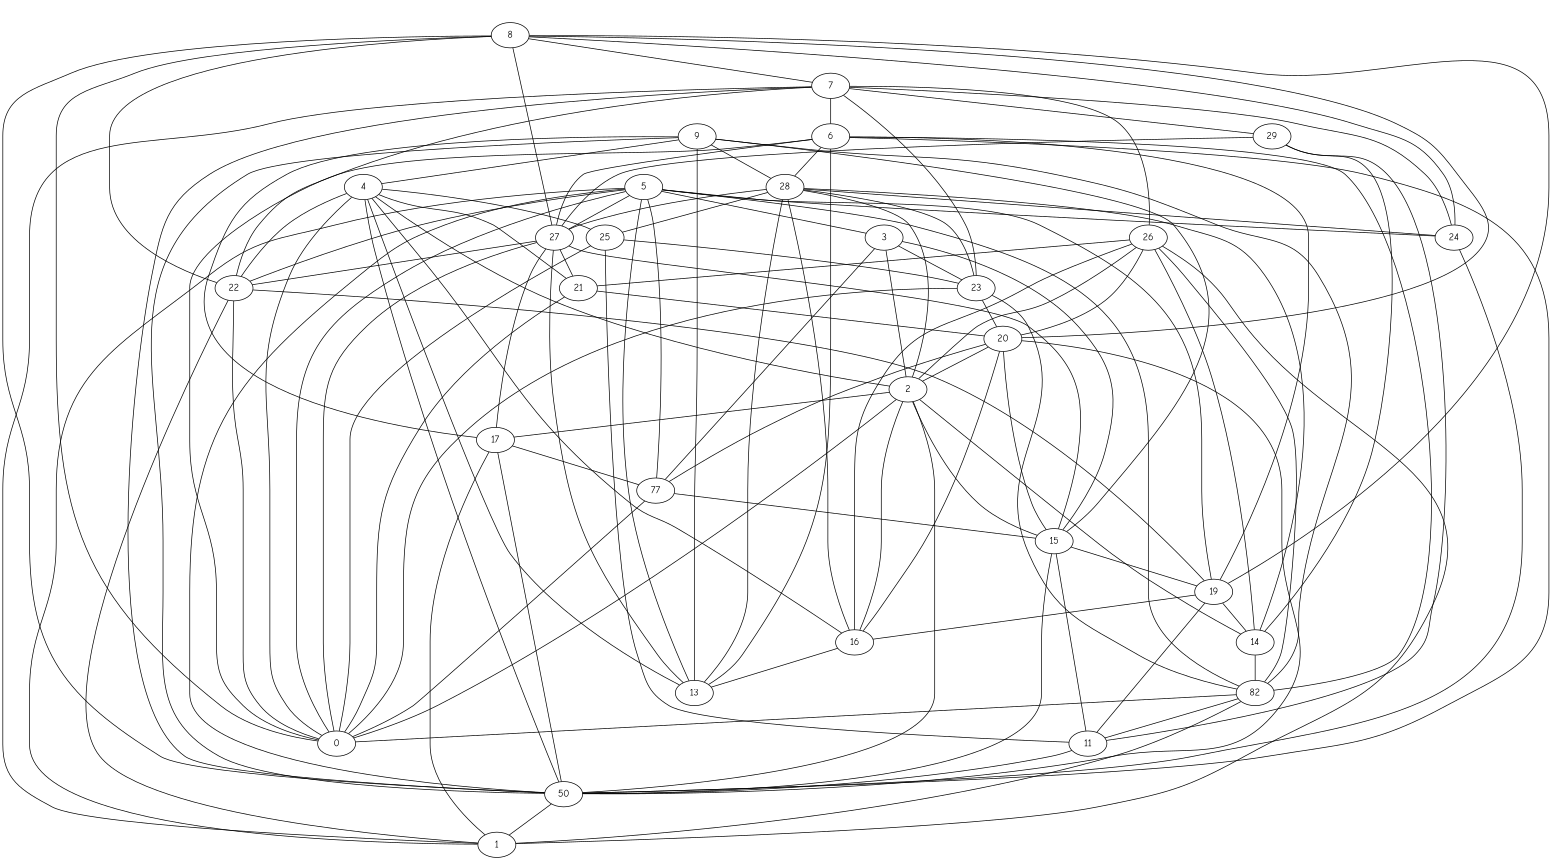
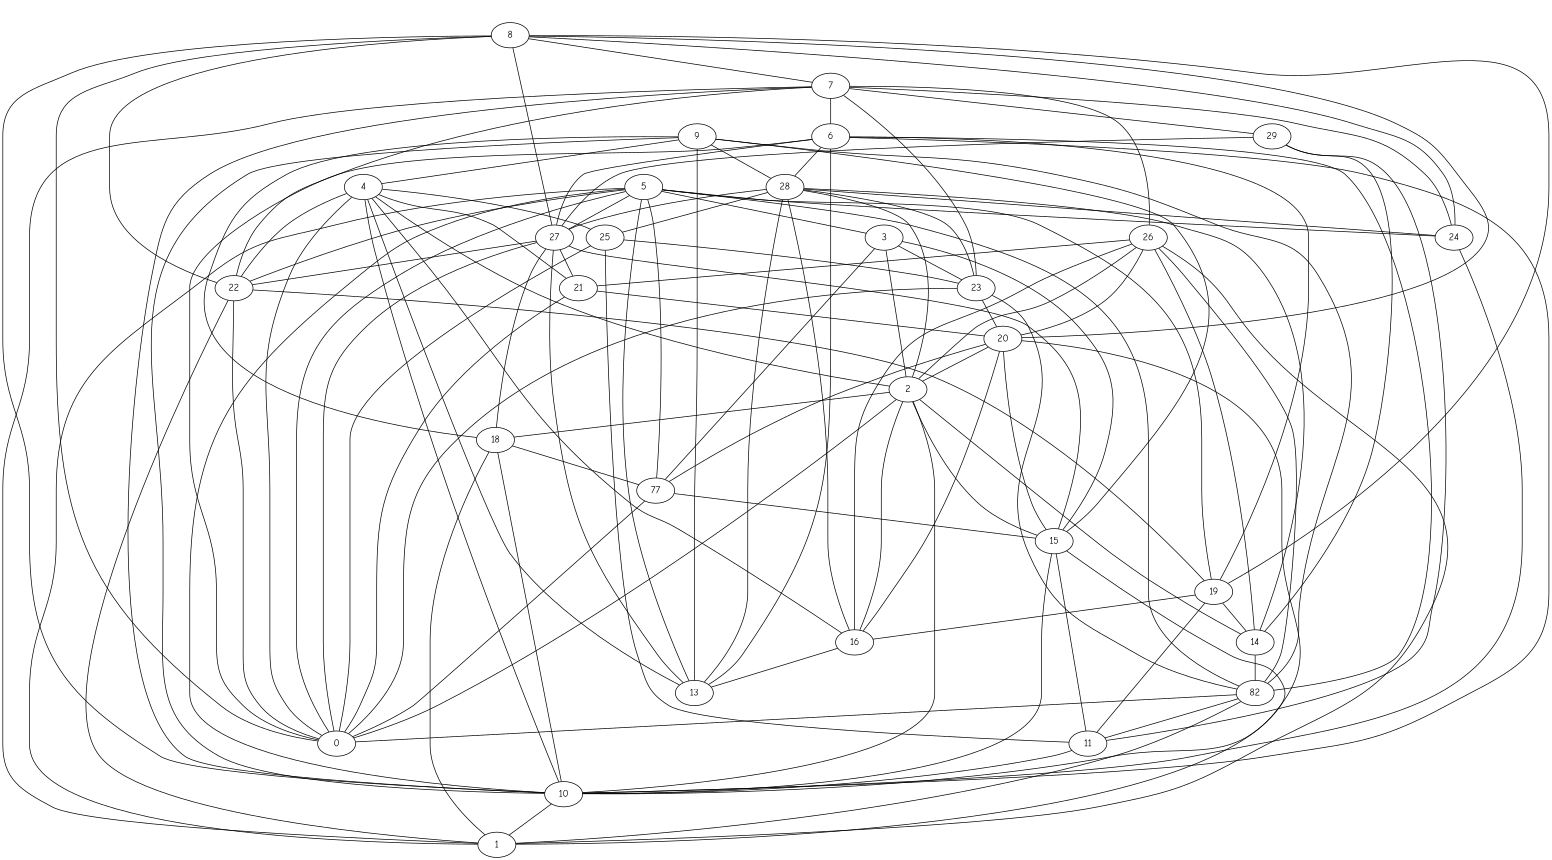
  digraph {
    fontname="Comic Neue"
    node [fontname="Comic Neue"]
    edge [color=black dir=none fontname="Comic Neue"]
    29
    11
    14
    27
-   10 [label=50]
+   10
    15
    1
    3
    23
    n10 [label=77]
    2
    20
    n13 [label=82]
    0
-   18 [label=17]
+   18
    16
    6
    13
    19
    28
    26
    21
    22
    4
    25
    9
    24
    7
    5
    8
    subgraph sub_1 {
      29
      11
      14
      27
      10
      15
      1
      3
      23
      n10
      2
      20
      n13
      0
      18
      16
      6
      13
      19
      28
      26
      21
      22
      4
      25
      9
      24
      7
      5
      8
    }
    29 -> 11
    29 -> 14
    29 -> 27
    11 -> 10
    14 -> n13
    27 -> 15
    27 -> 0
    27 -> 18
    27 -> 13
    27 -> 21
    27 -> 22
    10 -> 1
    15 -> 11
    15 -> 10
-   15 -> 19
+   15 -> 1
    3 -> 15
    3 -> 23
    3 -> n10
    3 -> 2
    23 -> 20
    23 -> n13
    23 -> 0
    n10 -> 15
    n10 -> 0
    2 -> 14
    2 -> 10
    2 -> 15
    2 -> 0
    2 -> 18
    2 -> 16
    20 -> 10
    20 -> 15
    20 -> n10
    20 -> 2
    20 -> 16
    n13 -> 11
    n13 -> 1
    n13 -> 0
    18 -> 10
    18 -> 1
    18 -> n10
    16 -> 13
    6 -> 27
    6 -> 10
    6 -> n13
    6 -> 0
    6 -> 13
    6 -> 19
    6 -> 28
    19 -> 11
    19 -> 14
    19 -> 16
    28 -> 14
    28 -> 27
    28 -> 23
    28 -> 2
    28 -> 16
    28 -> 13
    28 -> 25
    28 -> 24
    26 -> 14
    26 -> 1
    26 -> 2
    26 -> 20
    26 -> n13
    26 -> 16
    26 -> 21
    21 -> 20
    21 -> 0
    22 -> 1
    22 -> 0
    22 -> 19
    4 -> 10
    4 -> 2
    4 -> 0
    4 -> 16
    4 -> 13
    4 -> 21
    4 -> 22
    4 -> 25
    25 -> 11
    25 -> 23
    25 -> 0
    9 -> 10
    9 -> 15
    9 -> n13
    9 -> 18
    9 -> 13
    9 -> 28
    9 -> 4
    24 -> 10
    7 -> 29
    7 -> 10
    7 -> 1
    7 -> 23
    7 -> 6
    7 -> 26
    7 -> 22
    7 -> 24
    5 -> 27
    5 -> 10
    5 -> 1
    5 -> 3
    5 -> n10
    5 -> n13
    5 -> 0
    5 -> 13
    5 -> 19
    5 -> 22
    5 -> 24
    8 -> 27
    8 -> 10
    8 -> 20
    8 -> 0
    8 -> 19
    8 -> 22
    8 -> 24
    8 -> 7
  }
